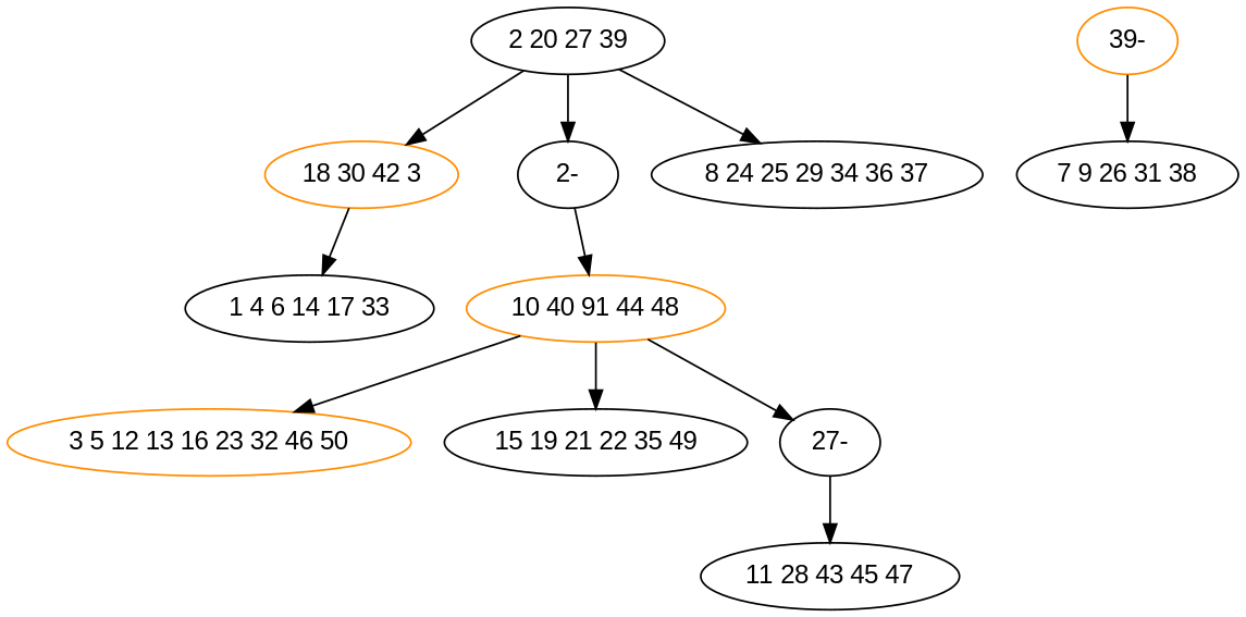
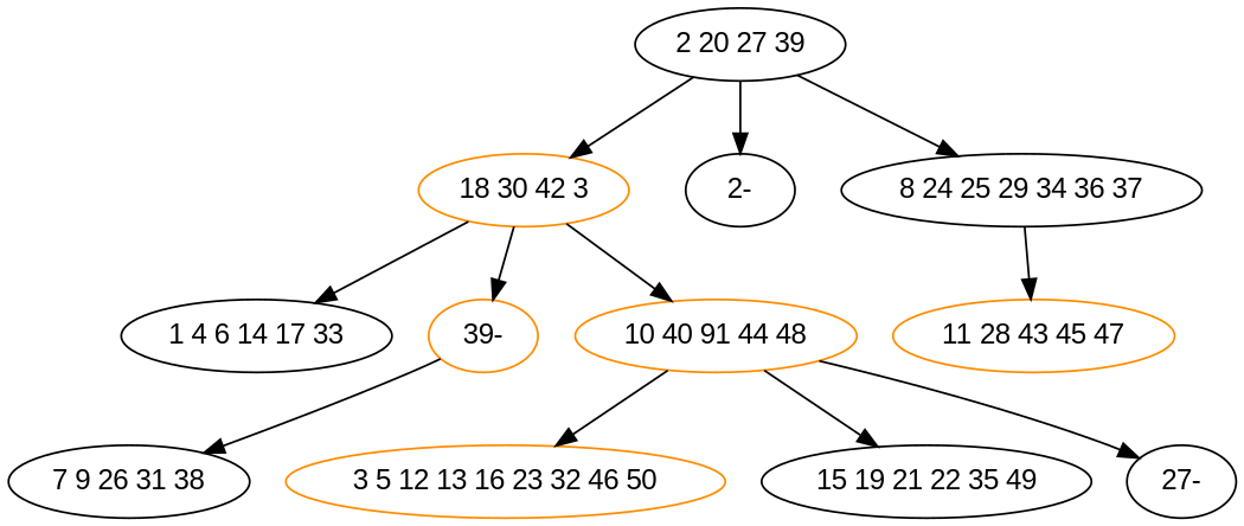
  digraph {
    fontname="Liberation Sans"
    node [color=black fontname="Liberation Sans"]
    edge [fontname="Liberation Sans"]
    n1 [label="2 20 27 39"]
    n2 [color=darkorange label="18 30 42 3"]
    n3 [label="2-"]
    n4 [label="8 24 25 29 34 36 37"]
    n5 [label="1 4 6 14 17 33"]
    n6 [color=darkorange label="39-"]
    n7 [color=darkorange label="10 40 91 44 48"]
    n8 [label="7 9 26 31 38"]
    n9 [color=darkorange label="3 5 12 13 16 23 32 46 50"]
    n10 [label="15 19 21 22 35 49"]
    n11 [label="27-"]
-   n12 [label="11 28 43 45 47"]
+   n12 [color=darkorange label="11 28 43 45 47"]
    n1 -> n2
    n1 -> n3
    n1 -> n4
    n2 -> n5
-   n3 -> n7
+   n2 -> n6
+   n2 -> n7
    n6 -> n8
    n7 -> n9
    n7 -> n10
    n7 -> n11
-   n11 -> n12
+   n4 -> n12
  }
